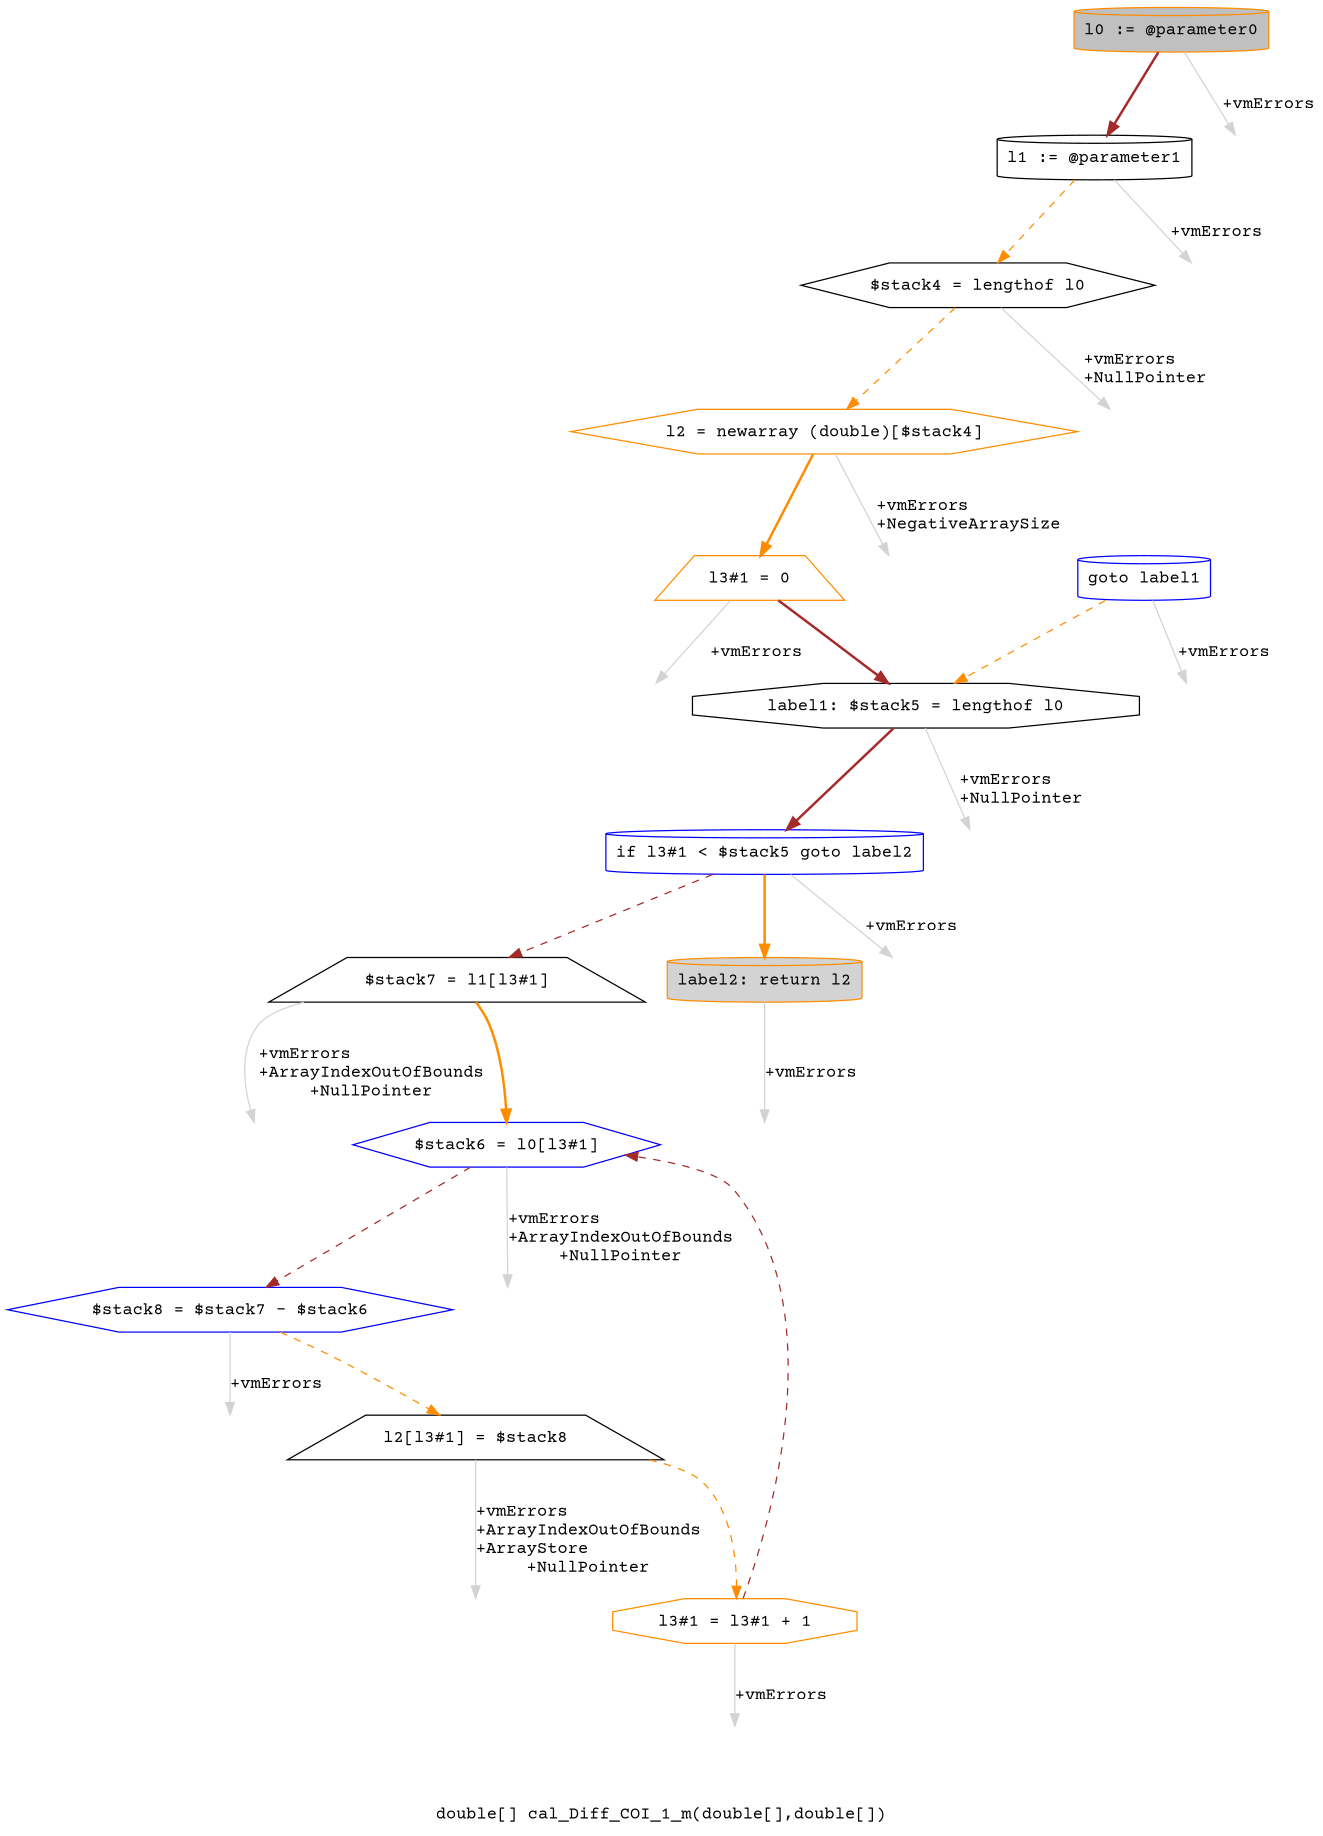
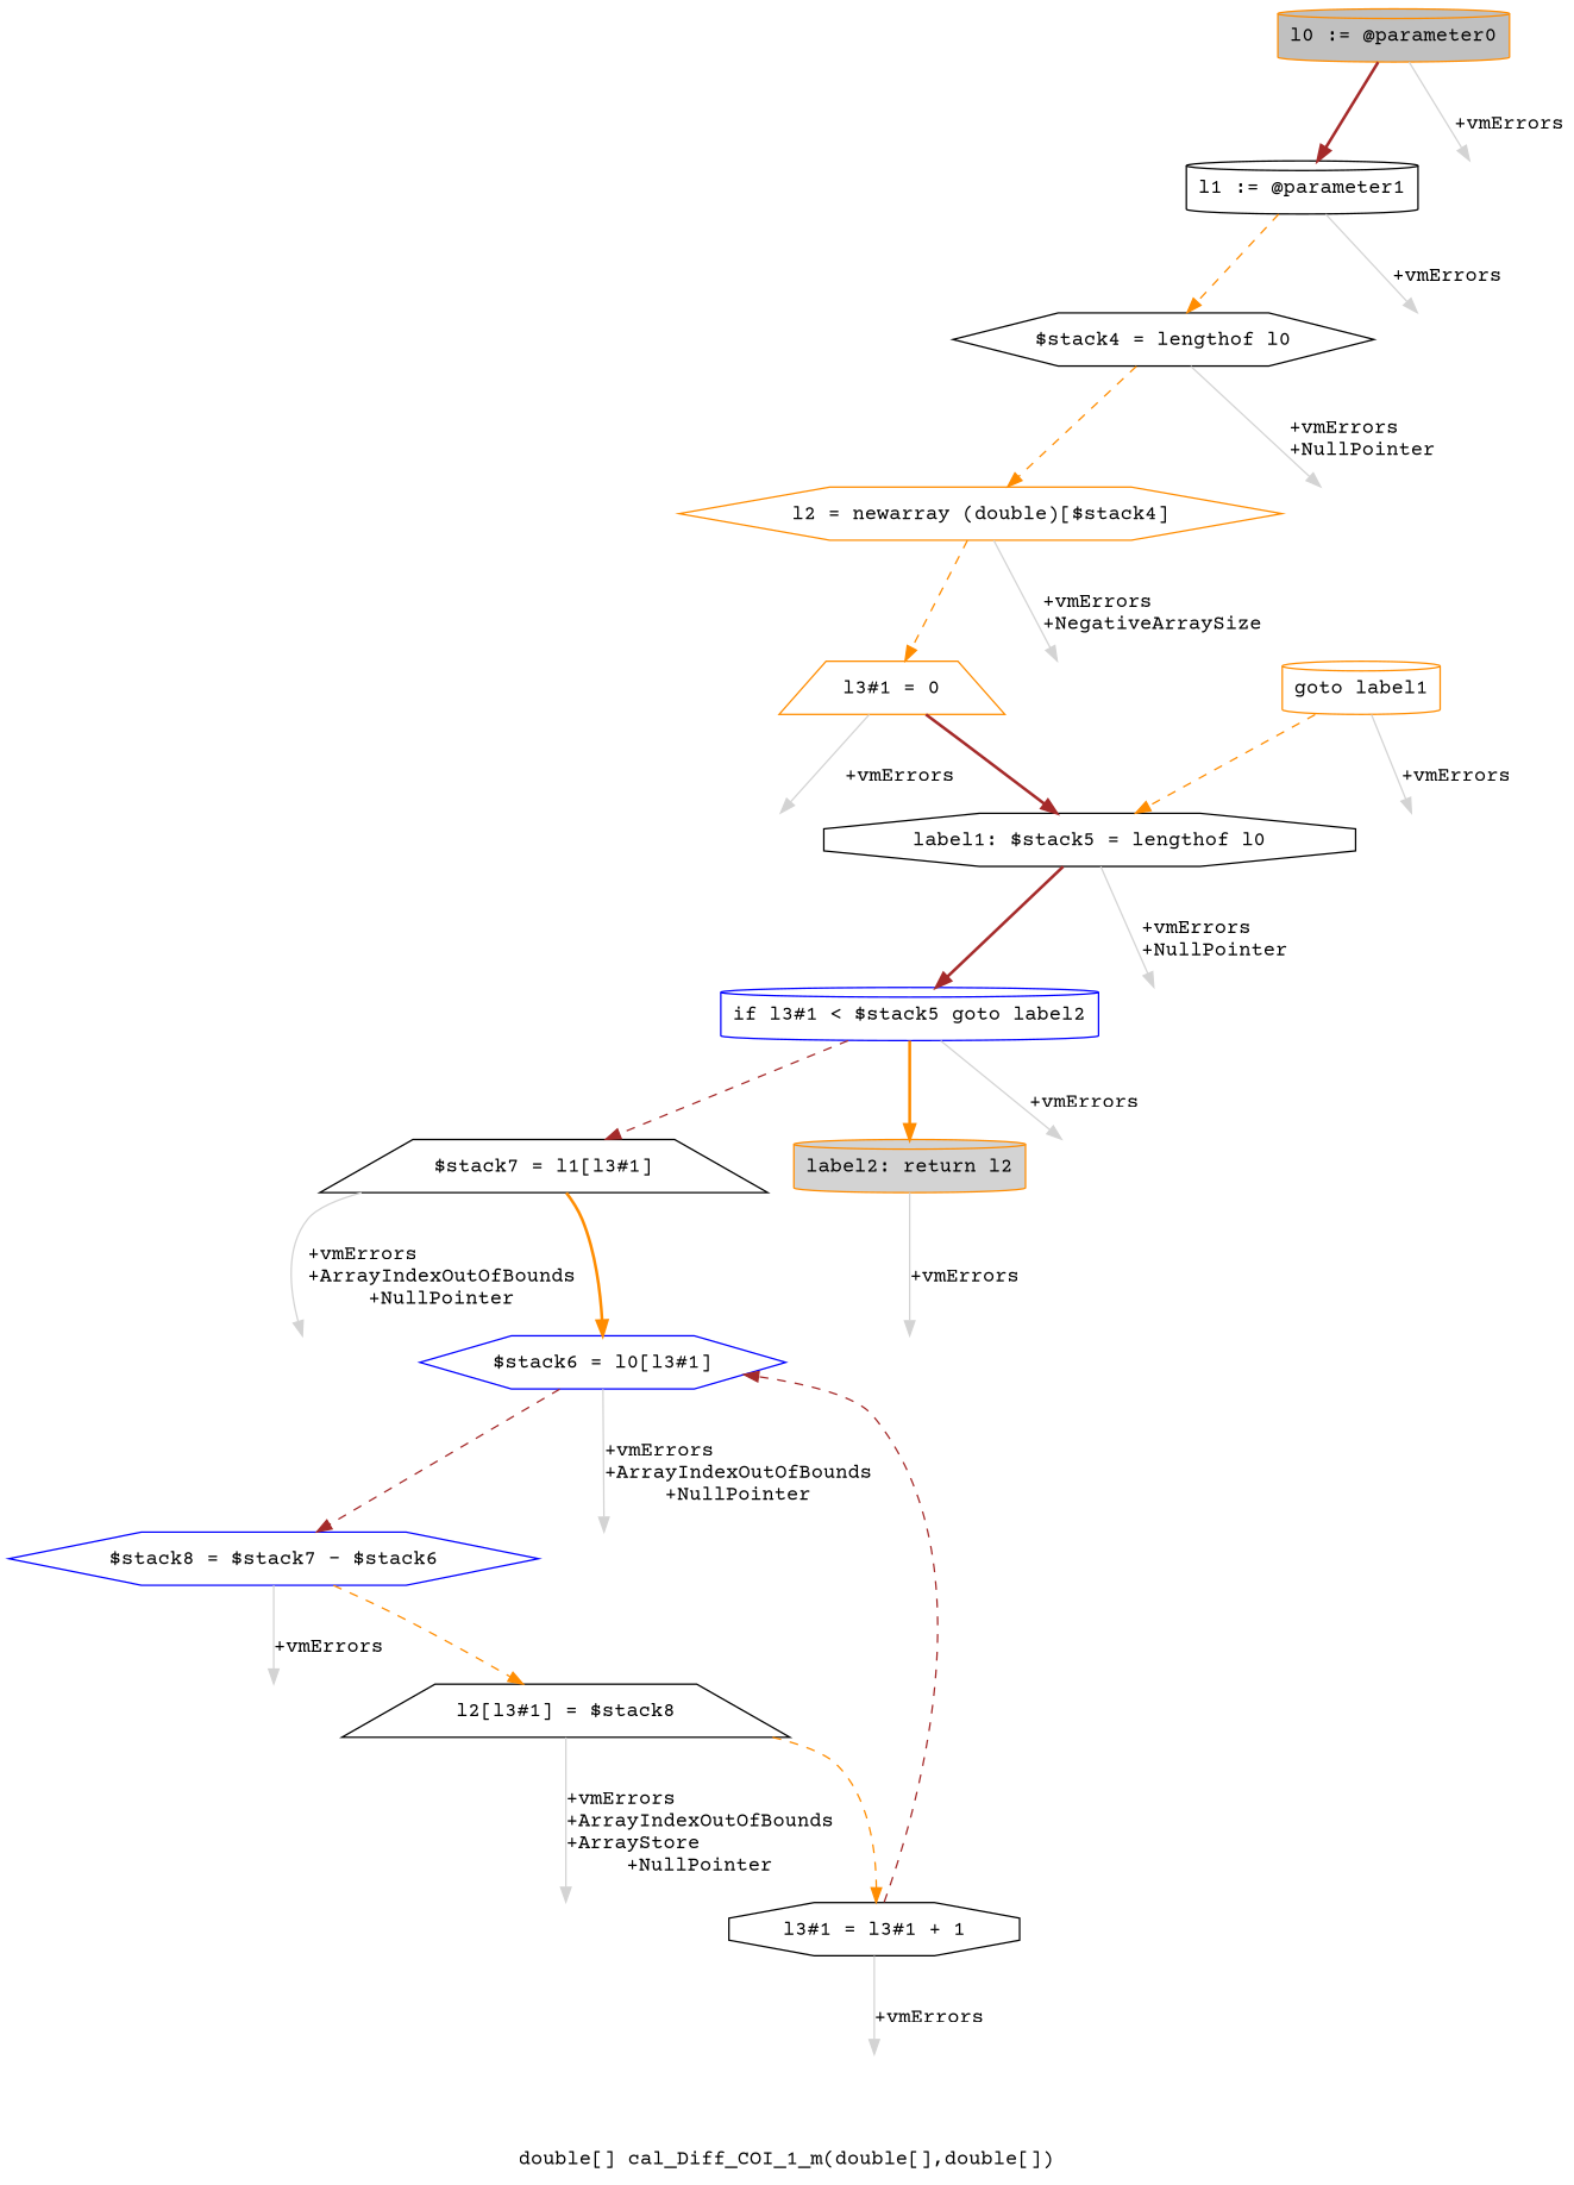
  digraph {
    fontname="Courier Prime"
    label="double[] cal_Diff_COI_1_m(double[],double[])"
    node [fontname="Courier Prime" shape=box style=invis]
    edge [color=lightgray fontname="Courier Prime"]
    n1 [color=darkorange fillcolor=gray label="l0 := @parameter0" shape=cylinder style=filled]
    n2 [color=black label="l1 := @parameter1" shape=cylinder style=""]
    n3 [label=Esc]
    n4 [color=black label="$stack4 = lengthof l0" shape=hexagon style=""]
    n5 [label=Esc]
    n6 [color=darkorange label="l2 = newarray (double)[$stack4]" shape=hexagon style=""]
    n7 [label=Esc]
    n8 [color=darkorange label="l3#1 = 0" shape=trapezium style=""]
    n9 [label=Esc]
    n10 [color=black label="label1: $stack5 = lengthof l0" shape=octagon style=""]
    n11 [label=Esc]
    n12 [color=blue label="if l3#1 < $stack5 goto label2" shape=cylinder style=""]
    n13 [label=Esc]
    n14 [color=black label="$stack7 = l1[l3#1]" shape=trapezium style=""]
    n15 [color=darkorange fillcolor=lightgray label="label2: return l2" shape=cylinder style=filled]
    n16 [label=Esc]
    n17 [color=blue label="$stack6 = l0[l3#1]" shape=hexagon style=""]
    n18 [label=Esc]
    n19 [label=Esc]
    n20 [color=blue label="$stack8 = $stack7 - $stack6" shape=hexagon style=""]
    n21 [label=Esc]
    n22 [color=black label="l2[l3#1] = $stack8" shape=trapezium style=""]
    n23 [label=Esc]
-   n24 [color=darkorange label="l3#1 = l3#1 + 1" shape=octagon style=""]
+   n24 [color=black label="l3#1 = l3#1 + 1" shape=octagon style=""]
    n25 [label=Esc]
    n26 [label=Esc]
-   n27 [color=blue label="goto label1" shape=cylinder style=""]
+   n27 [color=darkorange label="goto label1" shape=cylinder style=""]
    n28 [label=Esc]
    n1 -> n2 [color=brown style=bold]
    n1 -> n3 [label="\l+vmErrors"]
    n2 -> n4 [color=darkorange style=dashed]
    n2 -> n5 [label="\l+vmErrors"]
    n4 -> n6 [color=darkorange style=dashed]
    n4 -> n7 [label="\l+vmErrors\l+NullPointer"]
-   n6 -> n8 [color=darkorange style=bold]
+   n6 -> n8 [color=darkorange style=dashed]
    n6 -> n9 [label="\l+vmErrors\l+NegativeArraySize"]
    n8 -> n10 [color=brown style=bold]
    n8 -> n11 [label="\l+vmErrors"]
    n10 -> n12 [color=brown style=bold]
    n10 -> n13 [label="\l+vmErrors\l+NullPointer"]
    n12 -> n14 [color=brown style=dashed]
    n12 -> n15 [color=darkorange style=bold]
    n12 -> n16 [label="\l+vmErrors"]
    n14 -> n17 [color=darkorange style=bold]
    n14 -> n18 [label="\l+vmErrors\l+ArrayIndexOutOfBounds\l+NullPointer"]
    n15 -> n19 [label="\l+vmErrors"]
    n17 -> n20 [color=brown style=dashed]
    n17 -> n21 [label="\l+vmErrors\l+ArrayIndexOutOfBounds\l+NullPointer"]
    n20 -> n22 [color=darkorange style=dashed]
    n20 -> n23 [label="\l+vmErrors"]
    n22 -> n24 [color=darkorange style=dashed]
    n22 -> n25 [label="\l+vmErrors\l+ArrayIndexOutOfBounds\l+ArrayStore\l+NullPointer"]
    n24 -> n17 [color=brown style=dashed]
    n24 -> n26 [label="\l+vmErrors"]
    n27 -> n10 [color=darkorange style=dashed]
    n27 -> n28 [label="\l+vmErrors"]
  }
